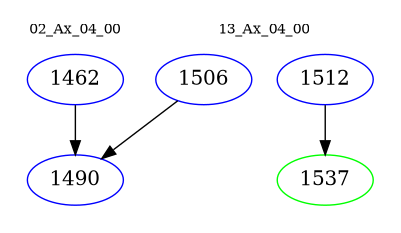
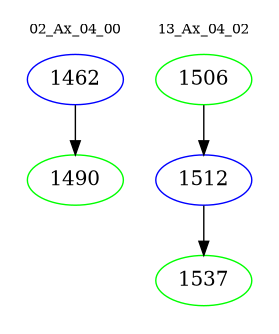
  digraph {
    node [color=green]
    edge [color=black]
    n1 [color=blue label=1462]
-   n2 [color=blue label=1490]
-   n3 [color=blue label=1506]
+   n2 [label=1490]
+   n3 [label=1506]
    n4 [color=blue label=1512]
    n5 [label=1537]
    subgraph cluster_1 {
      color=white
      fontsize=10
      label="02_Ax_04_00"
      n1
      n2
    }
    subgraph cluster_2 {
      color=white
      fontsize=10
-     label="13_Ax_04_00"
+     label="13_Ax_04_02"
      n3
      n4
      n5
    }
    n1 -> n2
-   n3 -> n2
+   n3 -> n4
    n4 -> n5
  }
